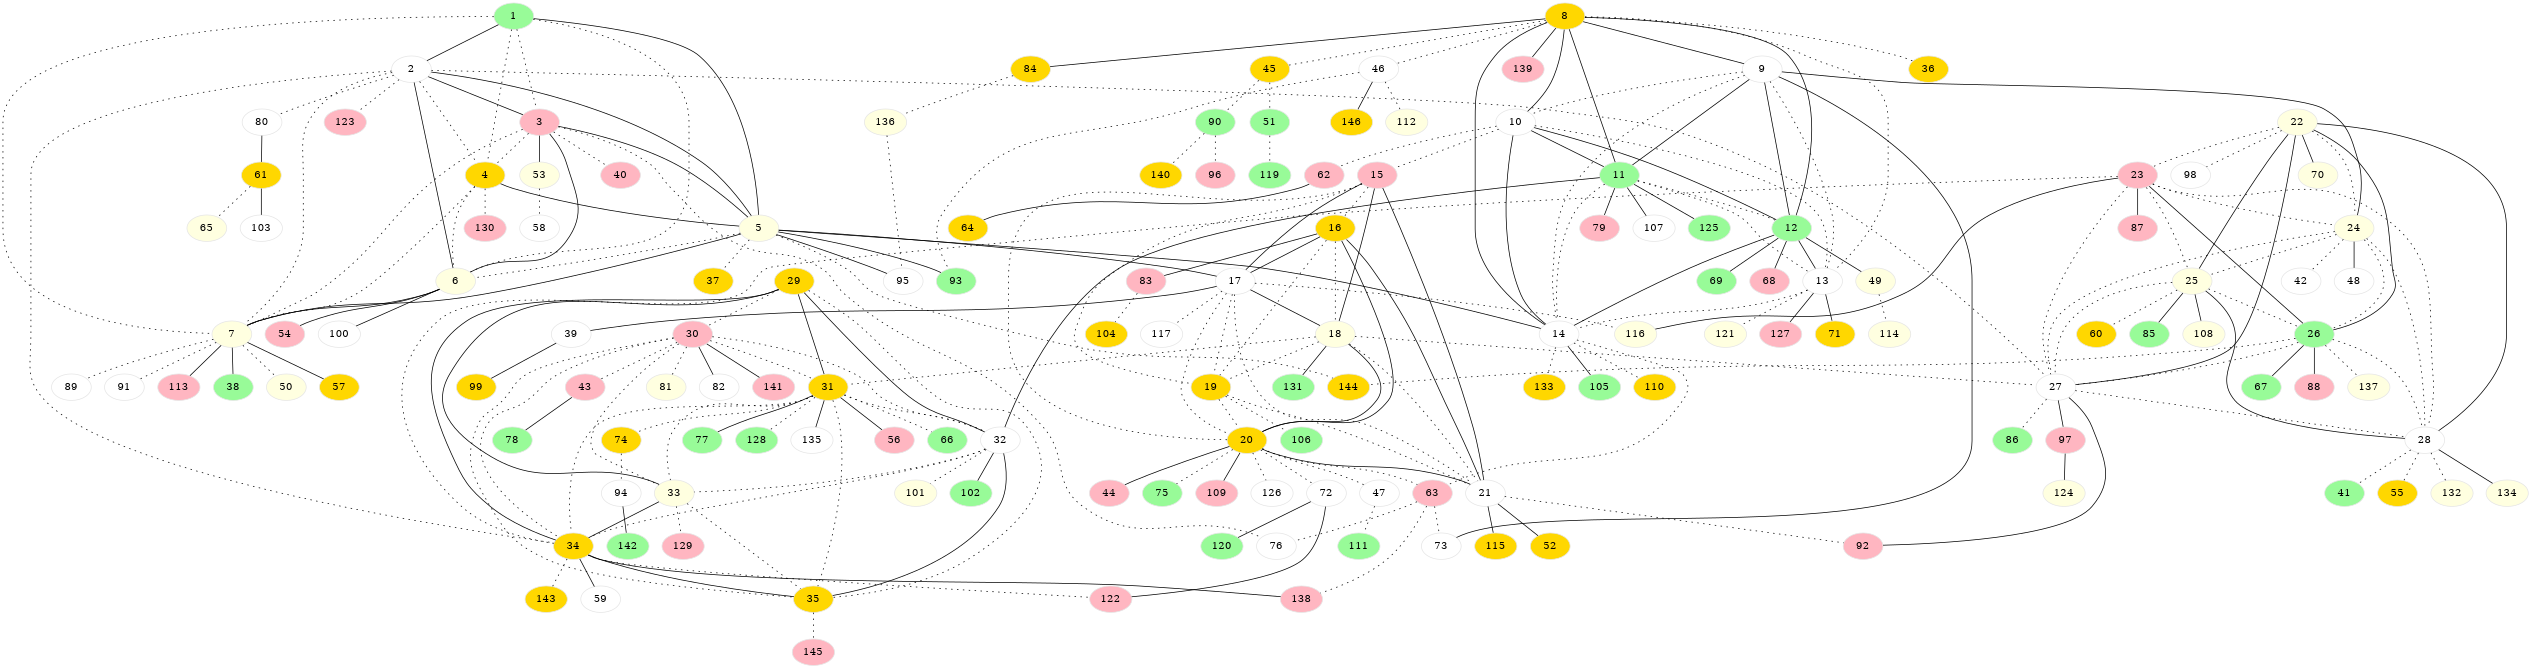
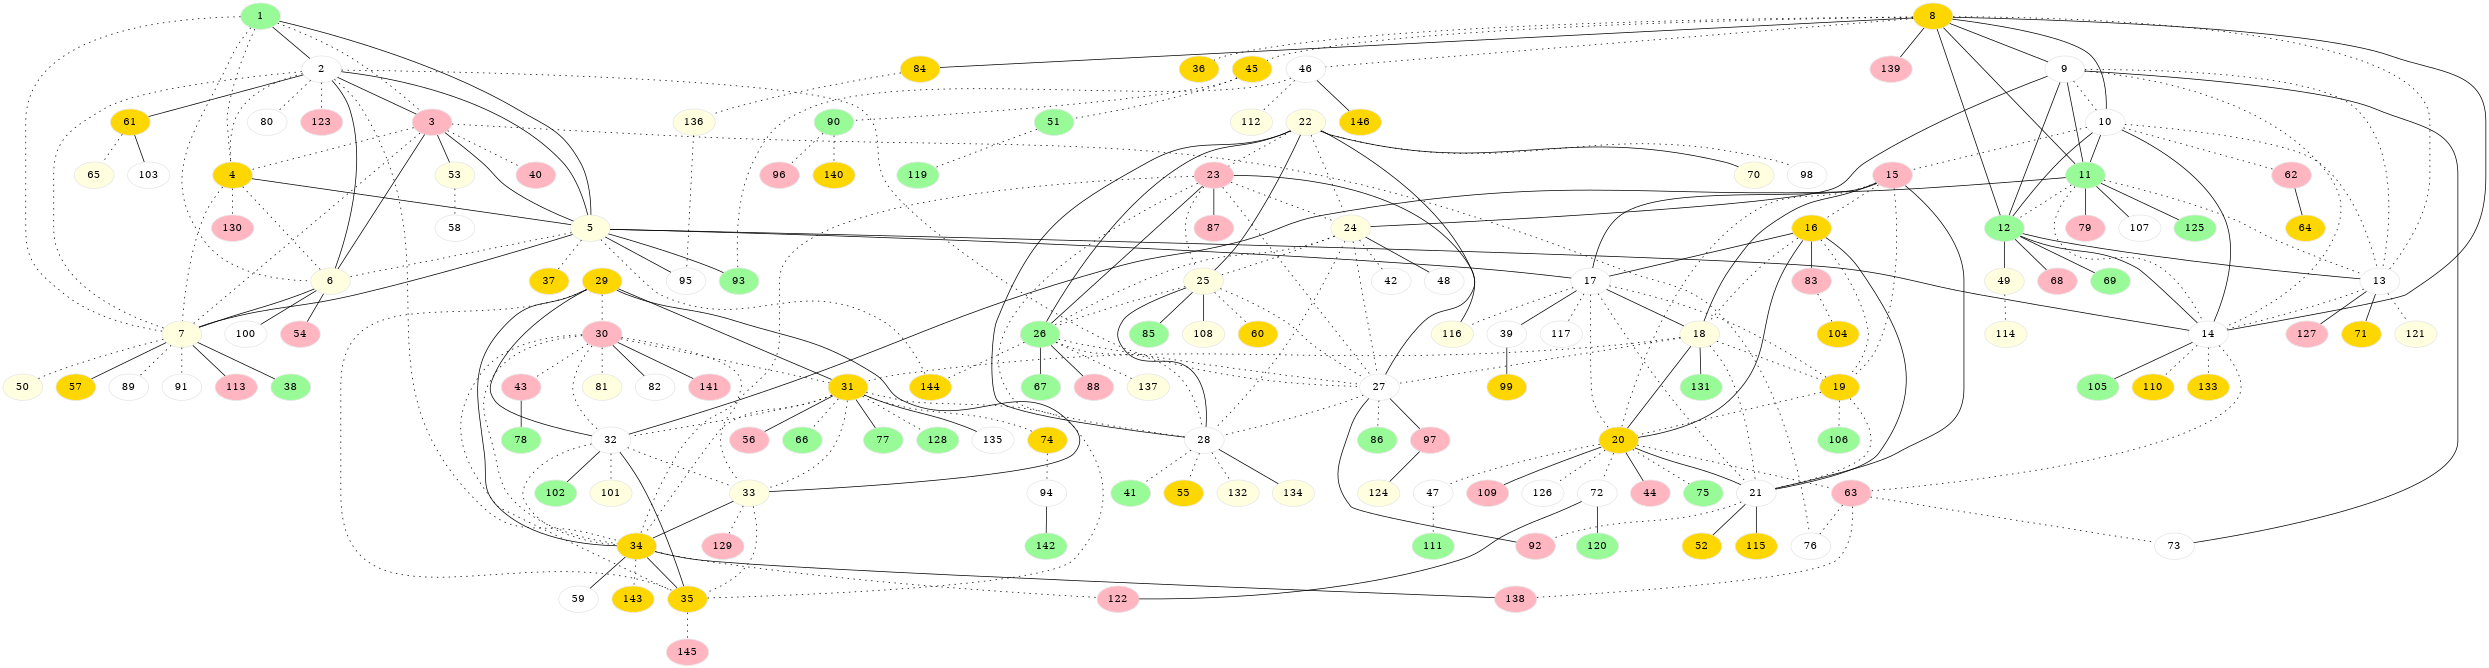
  graph {
    node [color=gray90 fillcolor=white style=filled]
    edge [style=dotted]
    1 [fillcolor=palegreen]
    2
    3 [fillcolor=lightpink]
    4 [fillcolor=gold]
    5 [fillcolor=lightyellow]
    6 [fillcolor=lightyellow]
    7 [fillcolor=lightyellow]
    27
    34 [fillcolor=gold]
    61 [fillcolor=gold]
    80
    123 [fillcolor=lightpink]
    40 [fillcolor=lightpink]
    53 [fillcolor=lightyellow]
    76
    130 [fillcolor=lightpink]
    14
    17
    37 [fillcolor=gold]
    93 [fillcolor=palegreen]
    95
    144 [fillcolor=gold]
    54 [fillcolor=lightpink]
    100
    38 [fillcolor=palegreen]
    50 [fillcolor=lightyellow]
    57 [fillcolor=gold]
    89
    91
    113 [fillcolor=lightpink]
    92 [fillcolor=lightpink]
    28
    86 [fillcolor=palegreen]
    97 [fillcolor=lightpink]
    35 [fillcolor=gold]
    59
    122 [fillcolor=lightpink]
    138 [fillcolor=lightpink]
    143 [fillcolor=gold]
    65 [fillcolor=lightyellow]
    103
    58
    63 [fillcolor=lightpink]
    105 [fillcolor=palegreen]
    110 [fillcolor=gold]
    133 [fillcolor=gold]
    18 [fillcolor=lightyellow]
    19 [fillcolor=gold]
    20 [fillcolor=gold]
    21
    39
    116 [fillcolor=lightyellow]
    117
    8 [fillcolor=gold]
    9
    10
    11 [fillcolor=palegreen]
    12 [fillcolor=palegreen]
    13
    36 [fillcolor=gold]
    45 [fillcolor=gold]
    46
    84 [fillcolor=gold]
    139 [fillcolor=lightpink]
    24 [fillcolor=lightyellow]
    73
    15 [fillcolor=lightpink]
    62 [fillcolor=lightpink]
    32
    79 [fillcolor=lightpink]
    107
    125 [fillcolor=palegreen]
    49 [fillcolor=lightyellow]
    68 [fillcolor=lightpink]
    69 [fillcolor=palegreen]
    71 [fillcolor=gold]
    121 [fillcolor=lightyellow]
    127 [fillcolor=lightpink]
    51 [fillcolor=palegreen]
    90 [fillcolor=palegreen]
    112 [fillcolor=lightyellow]
    146 [fillcolor=gold]
    136 [fillcolor=lightyellow]
    25 [fillcolor=lightyellow]
    26 [fillcolor=palegreen]
    42
    48
    16 [fillcolor=gold]
    64 [fillcolor=gold]
    33 [fillcolor=lightyellow]
    101 [fillcolor=lightyellow]
    102 [fillcolor=palegreen]
    114 [fillcolor=lightyellow]
    83 [fillcolor=lightpink]
    31 [fillcolor=gold]
    131 [fillcolor=palegreen]
    106 [fillcolor=palegreen]
    44 [fillcolor=lightpink]
    47
    72
    75 [fillcolor=palegreen]
    109 [fillcolor=lightpink]
    126
    52 [fillcolor=gold]
    115 [fillcolor=gold]
    104 [fillcolor=gold]
    99 [fillcolor=gold]
    56 [fillcolor=lightpink]
    66 [fillcolor=palegreen]
    74 [fillcolor=gold]
    77 [fillcolor=palegreen]
    128 [fillcolor=palegreen]
    135
    111 [fillcolor=palegreen]
    120 [fillcolor=palegreen]
    22 [fillcolor=lightyellow]
    23 [fillcolor=lightpink]
    70 [fillcolor=lightyellow]
    98
    87 [fillcolor=lightpink]
    60 [fillcolor=gold]
    85 [fillcolor=palegreen]
    108 [fillcolor=lightyellow]
    67 [fillcolor=palegreen]
    88 [fillcolor=lightpink]
    137 [fillcolor=lightyellow]
    41 [fillcolor=palegreen]
    55 [fillcolor=gold]
    132 [fillcolor=lightyellow]
    134 [fillcolor=lightyellow]
    124 [fillcolor=lightyellow]
    29 [fillcolor=gold]
    30 [fillcolor=lightpink]
    43 [fillcolor=lightpink]
    81 [fillcolor=lightyellow]
    82
    141 [fillcolor=lightpink]
    129 [fillcolor=lightpink]
    145 [fillcolor=lightpink]
    78 [fillcolor=palegreen]
    94
    119 [fillcolor=palegreen]
    96 [fillcolor=lightpink]
    140 [fillcolor=gold]
    142 [fillcolor=palegreen]
    1 -- 2 [style=solid]
    1 -- 3
    1 -- 4
    1 -- 5 [style=solid]
    1 -- 6
    1 -- 7
    2 -- 3 [style=solid]
    2 -- 4
    2 -- 5 [style=solid]
    2 -- 6 [style=solid]
    2 -- 7
    2 -- 27
    2 -- 34
-   80 -- 61 [style=solid]
+   2 -- 61 [style=solid]
    2 -- 80
    2 -- 123
    3 -- 4
    3 -- 5 [style=solid]
    3 -- 6 [style=solid]
    3 -- 7
    3 -- 40
    3 -- 53 [style=solid]
    3 -- 76
    4 -- 5 [style=solid]
    4 -- 6
    4 -- 7
    4 -- 130
    5 -- 6
    5 -- 7 [style=solid]
    5 -- 14 [style=solid]
    5 -- 17 [style=solid]
    5 -- 37
    5 -- 93 [style=solid]
    5 -- 95 [style=solid]
    5 -- 144
    6 -- 7 [style=solid]
    6 -- 54 [style=solid]
    6 -- 100 [style=solid]
    7 -- 38 [style=solid]
    7 -- 50
    7 -- 57 [style=solid]
    7 -- 89
    7 -- 91
    7 -- 113 [style=solid]
    27 -- 92 [style=solid]
    27 -- 28
    27 -- 86
    27 -- 97 [style=solid]
    34 -- 35 [style=solid]
    34 -- 59 [style=solid]
    34 -- 122
    34 -- 138 [style=solid]
    34 -- 143
    61 -- 65
    61 -- 103 [style=solid]
    53 -- 58
    14 -- 63
    14 -- 105 [style=solid]
    14 -- 110
    14 -- 133
    17 -- 18 [style=solid]
    17 -- 19
    17 -- 20
    17 -- 21
    17 -- 39 [style=solid]
    17 -- 116
    17 -- 117
    28 -- 41
    28 -- 55
    28 -- 132
    28 -- 134 [style=solid]
    97 -- 124 [style=solid]
    35 -- 145
    63 -- 76
    63 -- 138
    63 -- 73
    18 -- 27
    18 -- 19
    18 -- 20 [style=solid]
    18 -- 21
    18 -- 31
    18 -- 131 [style=solid]
    19 -- 20
    19 -- 21
    19 -- 106
    20 -- 63
    20 -- 21 [style=solid]
    20 -- 44 [style=solid]
    20 -- 47
    20 -- 72
    20 -- 75
    20 -- 109 [style=solid]
    20 -- 126
    21 -- 92
    21 -- 52 [style=solid]
    21 -- 115 [style=solid]
    39 -- 99 [style=solid]
    8 -- 14 [style=solid]
    8 -- 9 [style=solid]
    8 -- 10 [style=solid]
    8 -- 11 [style=solid]
    8 -- 12 [style=solid]
    8 -- 13
    8 -- 36
    8 -- 45
    8 -- 46
    8 -- 84 [style=solid]
    8 -- 139 [style=solid]
    9 -- 14
    9 -- 10
    9 -- 11 [style=solid]
    9 -- 12 [style=solid]
    9 -- 13
    9 -- 24 [style=solid]
    9 -- 73 [style=solid]
    10 -- 14 [style=solid]
    10 -- 11 [style=solid]
    10 -- 12 [style=solid]
    10 -- 13
    10 -- 15
    10 -- 62
    11 -- 14
    11 -- 12
    11 -- 13
    11 -- 32 [style=solid]
    11 -- 79 [style=solid]
    11 -- 107 [style=solid]
    11 -- 125 [style=solid]
    12 -- 14 [style=solid]
    12 -- 13 [style=solid]
    12 -- 49 [style=solid]
    12 -- 68 [style=solid]
    12 -- 69 [style=solid]
    13 -- 14
    13 -- 71 [style=solid]
    13 -- 121
    13 -- 127 [style=solid]
    45 -- 51
    45 -- 90
    46 -- 93
    46 -- 112
    46 -- 146 [style=solid]
    84 -- 136
    24 -- 27
    24 -- 28
    24 -- 25
    24 -- 26
    24 -- 42
    24 -- 48 [style=solid]
    15 -- 17 [style=solid]
    15 -- 18 [style=solid]
    15 -- 19
    15 -- 20
    15 -- 21 [style=solid]
    15 -- 16
    62 -- 64 [style=solid]
    32 -- 34
    32 -- 35 [style=solid]
    32 -- 33
    32 -- 101
    32 -- 102 [style=solid]
    49 -- 114
    51 -- 119
    90 -- 96
    90 -- 140
    136 -- 95
    25 -- 27
    25 -- 28 [style=solid]
    25 -- 26
    25 -- 60
    25 -- 85 [style=solid]
    25 -- 108 [style=solid]
    26 -- 27
    26 -- 144
    26 -- 28
    26 -- 67 [style=solid]
    26 -- 88 [style=solid]
    26 -- 137
    16 -- 17 [style=solid]
    16 -- 18
    16 -- 19
    16 -- 20 [style=solid]
    16 -- 21 [style=solid]
    16 -- 83 [style=solid]
    33 -- 34 [style=solid]
    33 -- 35
    33 -- 129
    83 -- 104
    31 -- 34
    31 -- 35
    31 -- 32
    31 -- 33
    31 -- 56 [style=solid]
    31 -- 66
    31 -- 74
    31 -- 77 [style=solid]
    31 -- 128
    31 -- 135 [style=solid]
    47 -- 111
    72 -- 122 [style=solid]
    72 -- 120 [style=solid]
    74 -- 94
    22 -- 27 [style=solid]
    22 -- 28 [style=solid]
    22 -- 24
    22 -- 25 [style=solid]
    22 -- 26 [style=solid]
    22 -- 23
    22 -- 70 [style=solid]
    22 -- 98
    23 -- 27
    23 -- 34
    23 -- 28
    23 -- 116 [style=solid]
    23 -- 24
    23 -- 25
    23 -- 26 [style=solid]
    23 -- 87 [style=solid]
    29 -- 34 [style=solid]
    29 -- 35
    29 -- 32 [style=solid]
    29 -- 33 [style=solid]
    29 -- 31 [style=solid]
    29 -- 30
    30 -- 34
    30 -- 35
    30 -- 32
    30 -- 33
    30 -- 31
    30 -- 43
    30 -- 81
    30 -- 82 [style=solid]
    30 -- 141 [style=solid]
    43 -- 78 [style=solid]
    94 -- 142 [style=solid]
  }
